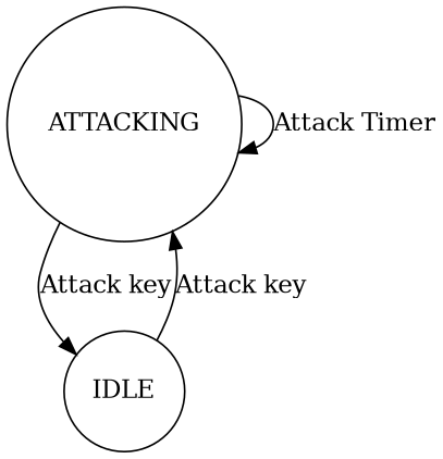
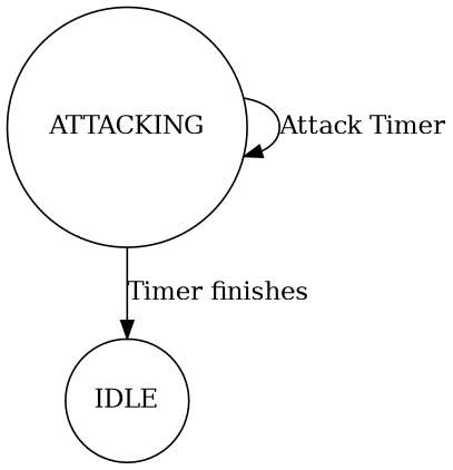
  digraph {
    fontsize=6
    rankdir=TB
    splines=true
    node [shape=circle]
    n1 [label=ATTACKING]
    n2 [label=IDLE]
    n1 -> n1 [label="Attack Timer"]
-   n1 -> n2 [label="Attack key"]
-   n2 -> n1 [label="Attack key"]
+   n1 -> n2 [label="Timer finishes"]
  }
